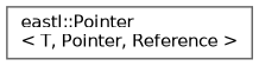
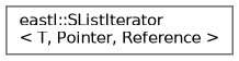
  digraph {
    rankdir=LR
-   n1 [color=grey40 fillcolor=white fontname=Helvetica fontsize=10 height=0.2 label="eastl::Pointer\l\< T, Pointer, Reference \>" shape=box style=filled width=0.4]
+   n1 [color=grey40 fillcolor=white fontname=Helvetica fontsize=10 height=0.2 label="eastl::SListIterator\l\< T, Pointer, Reference \>" shape=box style=filled width=0.4]
  }
